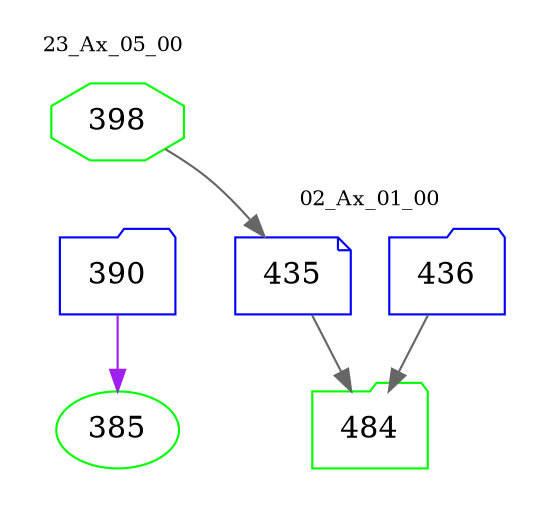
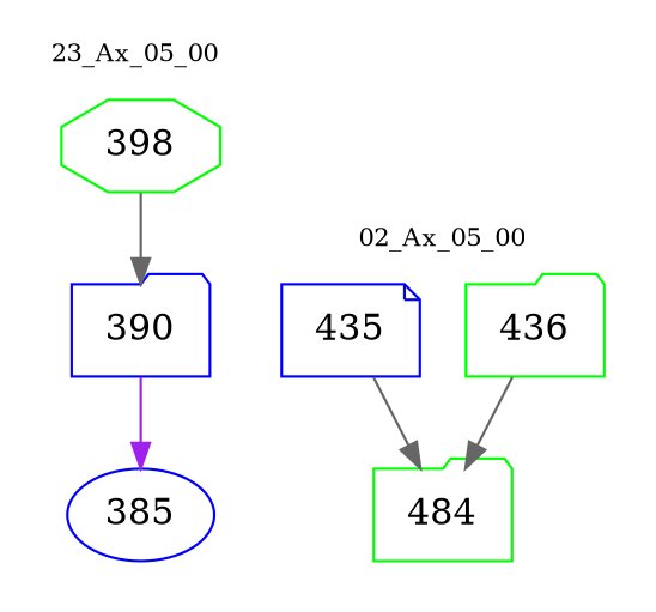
  digraph {
    node [color=green shape=folder]
    edge [color=gray40]
    n1 [label=398 shape=octagon]
    n2 [color=blue label=390]
-   n3 [label=385 shape=ellipse]
-   n4 [color=blue label=436]
+   n3 [color=blue label=385 shape=ellipse]
+   n4 [label=436]
    n5 [color=blue label=435 shape=note]
    n6 [label=484]
    subgraph cluster_1 {
      color=white
      fontsize=10
      label="23_Ax_05_00"
      n1
      n2
      n3
    }
    subgraph cluster_2 {
      color=white
      fontsize=10
-     label="02_Ax_01_00"
+     label="02_Ax_05_00"
      n4
      n5
      n6
    }
-   n1 -> n5
+   n1 -> n2
    n2 -> n3 [color=purple]
    n4 -> n6
    n5 -> n6
  }
